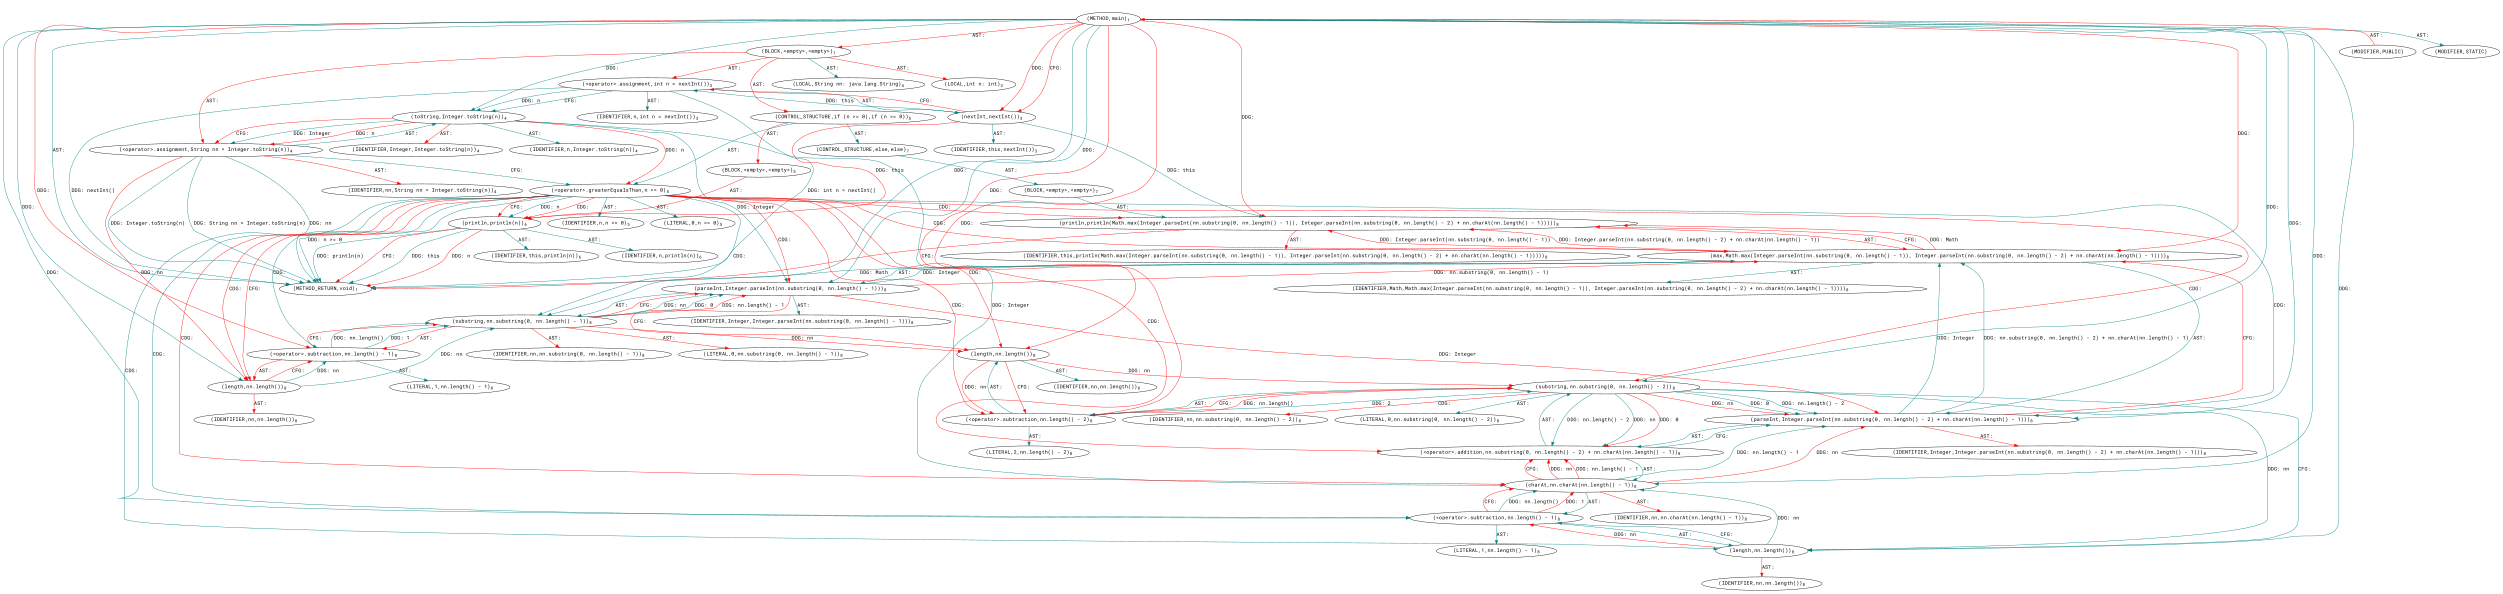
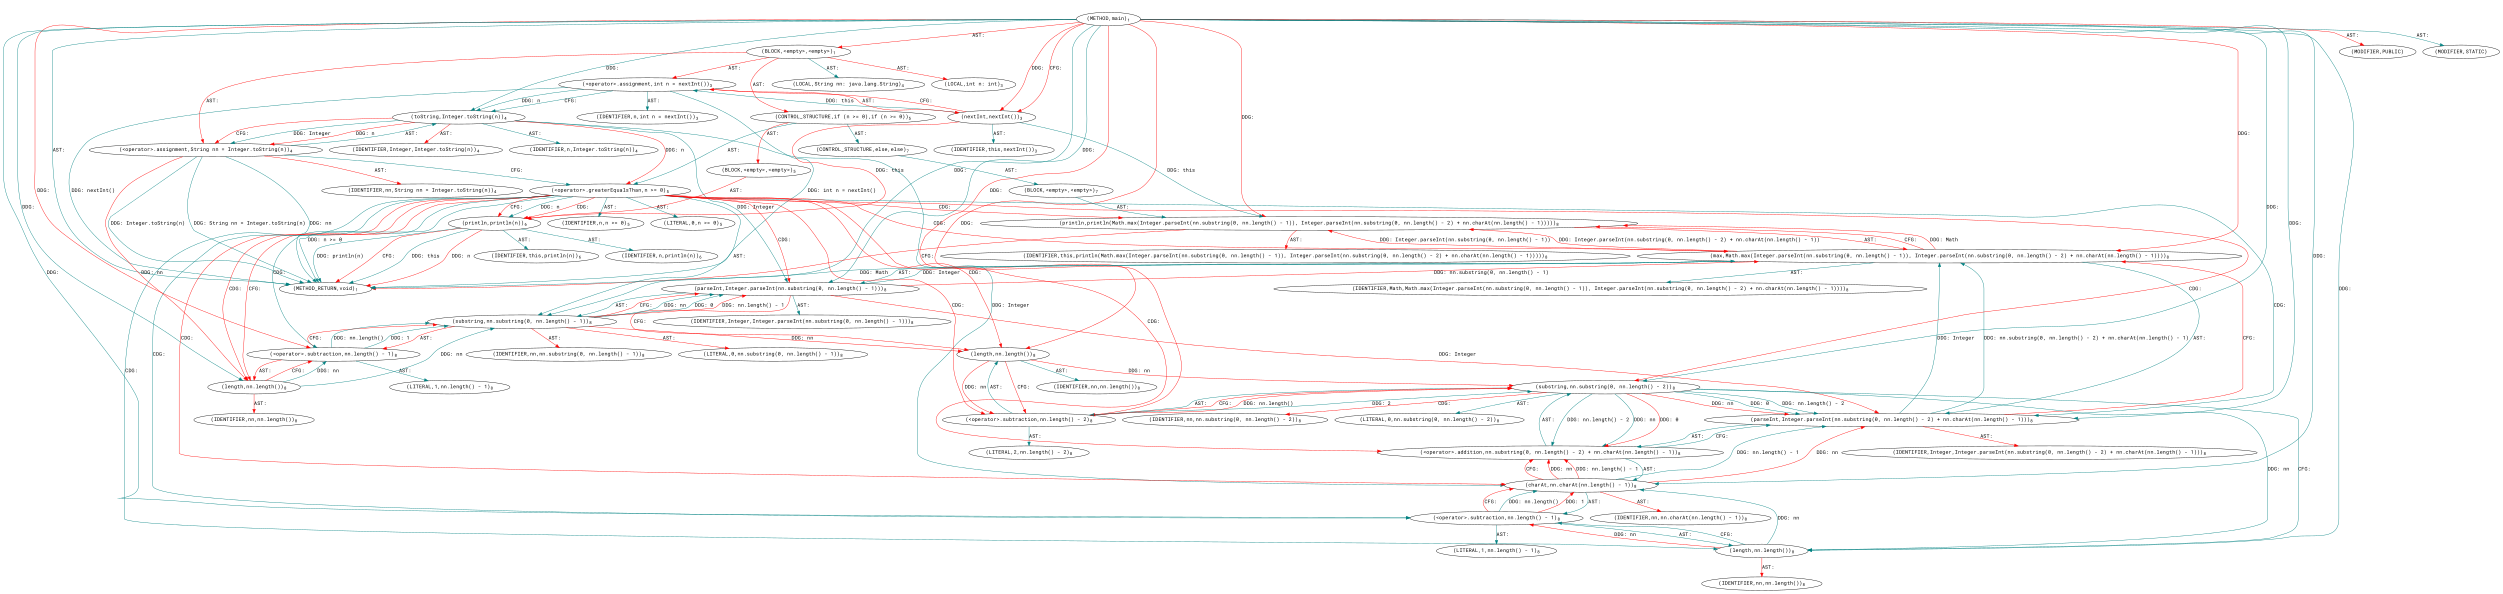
  digraph {
    fontname="Roboto Mono"
    node [fontname="Roboto Mono"]
    edge [color=teal fontname="Roboto Mono"]
    n1 [label=<(METHOD,main)<SUB>1</SUB>>]
    n2 [label=<(BLOCK,&lt;empty&gt;,&lt;empty&gt;)<SUB>1</SUB>>]
    n3 [label=<(nextInt,nextInt())<SUB>3</SUB>>]
    n4 [label=<(toString,Integer.toString(n))<SUB>4</SUB>>]
    n5 [label=<(println,println(Math.max(Integer.parseInt(nn.substring(0, nn.length() - 1)), Integer.parseInt(nn.substring(0, nn.length() - 2) + nn.charAt(nn.length() - 1)))))<SUB>8</SUB>>]
    n6 [label=<(max,Math.max(Integer.parseInt(nn.substring(0, nn.length() - 1)), Integer.parseInt(nn.substring(0, nn.length() - 2) + nn.charAt(nn.length() - 1))))<SUB>8</SUB>>]
    n7 [label=<(parseInt,Integer.parseInt(nn.substring(0, nn.length() - 1)))<SUB>8</SUB>>]
    n8 [label=<(substring,nn.substring(0, nn.length() - 1))<SUB>8</SUB>>]
    n9 [label=<(&lt;operator&gt;.subtraction,nn.length() - 1)<SUB>8</SUB>>]
    n10 [label=<(length,nn.length())<SUB>8</SUB>>]
    n11 [label=<(parseInt,Integer.parseInt(nn.substring(0, nn.length() - 2) + nn.charAt(nn.length() - 1)))<SUB>8</SUB>>]
    n12 [label=<(substring,nn.substring(0, nn.length() - 2))<SUB>8</SUB>>]
    n13 [label=<(&lt;operator&gt;.subtraction,nn.length() - 2)<SUB>8</SUB>>]
    n14 [label=<(length,nn.length())<SUB>8</SUB>>]
    n15 [label=<(charAt,nn.charAt(nn.length() - 1))<SUB>8</SUB>>]
    n16 [label=<(&lt;operator&gt;.subtraction,nn.length() - 1)<SUB>8</SUB>>]
    n17 [label=<(length,nn.length())<SUB>8</SUB>>]
    n18 [label=<(MODIFIER,PUBLIC)>]
    n19 [label=<(MODIFIER,STATIC)>]
    n20 [label=<(METHOD_RETURN,void)<SUB>1</SUB>>]
    n21 [label=<(LOCAL,int n: int)<SUB>3</SUB>>]
    n22 [label=<(&lt;operator&gt;.assignment,int n = nextInt())<SUB>3</SUB>>]
    n23 [label=<(LOCAL,String nn: java.lang.String)<SUB>4</SUB>>]
    n24 [label=<(&lt;operator&gt;.assignment,String nn = Integer.toString(n))<SUB>4</SUB>>]
    n25 [label=<(CONTROL_STRUCTURE,if (n &gt;= 0),if (n &gt;= 0))<SUB>5</SUB>>]
    n26 [label=<(println,println(n))<SUB>6</SUB>>]
    n27 [label=<(IDENTIFIER,this,nextInt())<SUB>3</SUB>>]
    n28 [label=<(&lt;operator&gt;.greaterEqualsThan,n &gt;= 0)<SUB>5</SUB>>]
    n29 [label=<(IDENTIFIER,Integer,Integer.toString(n))<SUB>4</SUB>>]
    n30 [label=<(IDENTIFIER,n,Integer.toString(n))<SUB>4</SUB>>]
    n31 [label=<(IDENTIFIER,n,n &gt;= 0)<SUB>5</SUB>>]
    n32 [label=<(LITERAL,0,n &gt;= 0)<SUB>5</SUB>>]
    n33 [label=<(&lt;operator&gt;.addition,nn.substring(0, nn.length() - 2) + nn.charAt(nn.length() - 1))<SUB>8</SUB>>]
    n34 [label=<(IDENTIFIER,this,println(n))<SUB>6</SUB>>]
    n35 [label=<(IDENTIFIER,n,println(n))<SUB>6</SUB>>]
    n36 [label=<(IDENTIFIER,this,println(Math.max(Integer.parseInt(nn.substring(0, nn.length() - 1)), Integer.parseInt(nn.substring(0, nn.length() - 2) + nn.charAt(nn.length() - 1)))))<SUB>8</SUB>>]
    n37 [label=<(IDENTIFIER,Math,Math.max(Integer.parseInt(nn.substring(0, nn.length() - 1)), Integer.parseInt(nn.substring(0, nn.length() - 2) + nn.charAt(nn.length() - 1))))<SUB>8</SUB>>]
    n38 [label=<(IDENTIFIER,Integer,Integer.parseInt(nn.substring(0, nn.length() - 1)))<SUB>8</SUB>>]
    n39 [label=<(IDENTIFIER,nn,nn.substring(0, nn.length() - 1))<SUB>8</SUB>>]
    n40 [label=<(LITERAL,0,nn.substring(0, nn.length() - 1))<SUB>8</SUB>>]
    n41 [label=<(LITERAL,1,nn.length() - 1)<SUB>8</SUB>>]
    n42 [label=<(IDENTIFIER,nn,nn.length())<SUB>8</SUB>>]
    n43 [label=<(IDENTIFIER,Integer,Integer.parseInt(nn.substring(0, nn.length() - 2) + nn.charAt(nn.length() - 1)))<SUB>8</SUB>>]
    n44 [label=<(IDENTIFIER,nn,nn.substring(0, nn.length() - 2))<SUB>8</SUB>>]
    n45 [label=<(LITERAL,0,nn.substring(0, nn.length() - 2))<SUB>8</SUB>>]
    n46 [label=<(LITERAL,2,nn.length() - 2)<SUB>8</SUB>>]
    n47 [label=<(IDENTIFIER,nn,nn.length())<SUB>8</SUB>>]
    n48 [label=<(IDENTIFIER,nn,nn.charAt(nn.length() - 1))<SUB>8</SUB>>]
    n49 [label=<(LITERAL,1,nn.length() - 1)<SUB>8</SUB>>]
    n50 [label=<(IDENTIFIER,nn,nn.length())<SUB>8</SUB>>]
    n51 [label=<(IDENTIFIER,n,int n = nextInt())<SUB>3</SUB>>]
    n52 [label=<(IDENTIFIER,nn,String nn = Integer.toString(n))<SUB>4</SUB>>]
    n53 [label=<(BLOCK,&lt;empty&gt;,&lt;empty&gt;)<SUB>5</SUB>>]
    n54 [label=<(CONTROL_STRUCTURE,else,else)<SUB>7</SUB>>]
    n55 [label=<(BLOCK,&lt;empty&gt;,&lt;empty&gt;)<SUB>7</SUB>>]
    n1 -> n2 [color=red label="AST: "]
    n1 -> n3 [color=red label="CFG: "]
    n1 -> n3 [color=red label="DDG: "]
    n1 -> n4 [label="DDG: "]
    n1 -> n5 [color=red label="DDG: "]
    n1 -> n6 [color=red label="DDG: "]
    n1 -> n7 [label="DDG: "]
    n1 -> n8 [label="DDG: "]
    n1 -> n9 [color=red label="DDG: "]
    n1 -> n10 [label="DDG: "]
    n1 -> n11 [label="DDG: "]
    n1 -> n12 [label="DDG: "]
    n1 -> n13 [color=red label="DDG: "]
    n1 -> n14 [color=red label="DDG: "]
    n1 -> n15 [label="DDG: "]
    n1 -> n16 [label="DDG: "]
    n1 -> n17 [label="DDG: "]
-   n18 -> n1 [color=red label="AST: "]
+   n1 -> n18 [color=red label="AST: "]
    n1 -> n19 [label="AST: "]
    n1 -> n20 [label="AST: "]
    n2 -> n21 [color=red label="AST: "]
    n2 -> n22 [color=red label="AST: "]
    n2 -> n23 [label="AST: "]
    n2 -> n24 [color=red label="AST: "]
    n2 -> n25 [color=red label="AST: "]
    n3 -> n5 [label="DDG: this"]
    n3 -> n22 [color=red label="CFG: "]
    n3 -> n22 [label="DDG: this"]
    n3 -> n26 [color=red label="DDG: this"]
    n3 -> n27 [label="AST: "]
    n4 -> n7 [label="DDG: Integer"]
    n4 -> n15 [label="DDG: Integer"]
    n4 -> n24 [color=red label="CFG: "]
    n4 -> n24 [label="DDG: Integer"]
    n4 -> n24 [color=red label="DDG: n"]
    n4 -> n28 [color=red label="DDG: n"]
    n4 -> n29 [color=red label="AST: "]
    n4 -> n30 [label="AST: "]
    n5 -> n6 [color=red label="AST: "]
    n5 -> n20 [color=red label="CFG: "]
    n5 -> n36 [color=red label="AST: "]
    n6 -> n5 [color=red label="CFG: "]
    n6 -> n5 [color=red label="DDG: Math"]
    n6 -> n5 [color=red label="DDG: Integer.parseInt(nn.substring(0, nn.length() - 1))"]
    n6 -> n5 [color=red label="DDG: Integer.parseInt(nn.substring(0, nn.length() - 2) + nn.charAt(nn.length() - 1))"]
    n6 -> n7 [label="AST: "]
    n6 -> n11 [label="AST: "]
    n6 -> n20 [label="DDG: Math"]
    n6 -> n37 [label="AST: "]
    n7 -> n6 [label="DDG: Integer"]
    n7 -> n6 [color=red label="DDG: nn.substring(0, nn.length() - 1)"]
    n7 -> n8 [label="AST: "]
    n7 -> n11 [color=red label="DDG: Integer"]
    n7 -> n14 [color=red label="CFG: "]
    n7 -> n38 [label="AST: "]
    n8 -> n7 [color=red label="CFG: "]
    n8 -> n7 [label="DDG: nn"]
    n8 -> n7 [label="DDG: 0"]
    n8 -> n7 [color=red label="DDG: nn.length() - 1"]
    n8 -> n9 [color=red label="AST: "]
    n8 -> n14 [color=red label="DDG: nn"]
    n8 -> n39 [color=red label="AST: "]
    n8 -> n40 [color=red label="AST: "]
    n9 -> n8 [color=red label="CFG: "]
    n9 -> n8 [label="DDG: nn.length()"]
    n9 -> n8 [label="DDG: 1"]
    n9 -> n10 [color=red label="AST: "]
    n9 -> n41 [label="AST: "]
    n10 -> n8 [label="DDG: nn"]
    n10 -> n9 [color=red label="CFG: "]
    n10 -> n9 [label="DDG: nn"]
    n10 -> n42 [color=red label="AST: "]
    n11 -> n6 [color=red label="CFG: "]
    n11 -> n6 [label="DDG: Integer"]
    n11 -> n6 [label="DDG: nn.substring(0, nn.length() - 2) + nn.charAt(nn.length() - 1)"]
    n11 -> n33 [label="AST: "]
    n11 -> n43 [color=red label="AST: "]
    n12 -> n11 [color=red label="DDG: nn"]
    n12 -> n11 [label="DDG: 0"]
    n12 -> n11 [label="DDG: nn.length() - 2"]
    n12 -> n13 [label="AST: "]
    n12 -> n17 [label="CFG: "]
    n12 -> n17 [label="DDG: nn"]
    n12 -> n33 [label="DDG: nn"]
    n12 -> n33 [color=red label="DDG: 0"]
    n12 -> n33 [label="DDG: nn.length() - 2"]
    n12 -> n44 [color=red label="CDG: "]
    n12 -> n45 [label="AST: "]
    n13 -> n12 [color=red label="CFG: "]
    n13 -> n12 [color=red label="DDG: nn.length()"]
    n13 -> n12 [label="DDG: 2"]
    n13 -> n14 [label="AST: "]
    n13 -> n46 [label="AST: "]
    n14 -> n12 [color=red label="DDG: nn"]
    n14 -> n13 [color=red label="CFG: "]
    n14 -> n13 [color=red label="DDG: nn"]
    n14 -> n47 [label="AST: "]
    n15 -> n11 [color=red label="DDG: nn"]
    n15 -> n11 [label="DDG: nn.length() - 1"]
    n15 -> n16 [label="AST: "]
    n15 -> n33 [color=red label="CFG: "]
    n15 -> n33 [color=red label="DDG: nn"]
    n15 -> n33 [color=red label="DDG: nn.length() - 1"]
    n15 -> n48 [color=red label="AST: "]
    n16 -> n15 [color=red label="CFG: "]
    n16 -> n15 [label="DDG: nn.length()"]
    n16 -> n15 [color=red label="DDG: 1"]
    n16 -> n17 [label="AST: "]
    n16 -> n49 [label="AST: "]
    n17 -> n15 [label="DDG: nn"]
    n17 -> n16 [label="CFG: "]
    n17 -> n16 [color=red label="DDG: nn"]
    n17 -> n50 [color=red label="AST: "]
-   n22 -> n3 [label="AST: "]
+   n22 -> n3 [color=red label="AST: "]
    n22 -> n4 [label="CFG: "]
    n22 -> n4 [label="DDG: n"]
    n22 -> n20 [label="DDG: nextInt()"]
    n22 -> n20 [label="DDG: int n = nextInt()"]
    n22 -> n51 [label="AST: "]
    n24 -> n4 [label="AST: "]
    n24 -> n10 [color=red label="DDG: nn"]
    n24 -> n20 [label="DDG: nn"]
    n24 -> n20 [label="DDG: Integer.toString(n)"]
    n24 -> n20 [label="DDG: String nn = Integer.toString(n)"]
    n24 -> n28 [label="CFG: "]
    n24 -> n52 [color=red label="AST: "]
    n25 -> n28 [label="AST: "]
    n25 -> n53 [color=red label="AST: "]
    n25 -> n54 [label="AST: "]
    n26 -> n20 [color=red label="CFG: "]
    n26 -> n20 [label="DDG: this"]
    n26 -> n20 [color=red label="DDG: n"]
    n26 -> n20 [label="DDG: println(n)"]
    n26 -> n34 [label="AST: "]
    n26 -> n35 [label="AST: "]
    n28 -> n5 [color=red label="CDG: "]
    n28 -> n6 [color=red label="CDG: "]
    n28 -> n7 [color=red label="CDG: "]
-   n28 -> n8 [label="CDG: "]
+   n28 -> n8 [label="AST: "]
    n28 -> n9 [label="CDG: "]
    n28 -> n10 [color=red label="CFG: "]
    n28 -> n10 [color=red label="CDG: "]
    n28 -> n11 [label="CDG: "]
    n28 -> n12 [color=red label="CDG: "]
    n28 -> n13 [color=red label="CDG: "]
    n28 -> n14 [color=red label="CDG: "]
    n28 -> n15 [color=red label="CDG: "]
    n28 -> n16 [label="CDG: "]
    n28 -> n17 [label="CDG: "]
    n28 -> n20 [label="DDG: n &gt;= 0"]
    n28 -> n26 [color=red label="CFG: "]
    n28 -> n26 [label="DDG: n"]
    n28 -> n26 [color=red label="CDG: "]
    n28 -> n31 [label="AST: "]
    n28 -> n32 [label="AST: "]
    n28 -> n33 [color=red label="CDG: "]
    n33 -> n11 [label="CFG: "]
    n33 -> n12 [label="AST: "]
    n33 -> n15 [label="AST: "]
    n53 -> n26 [color=red label="AST: "]
    n54 -> n55 [label="AST: "]
    n55 -> n5 [label="AST: "]
  }
